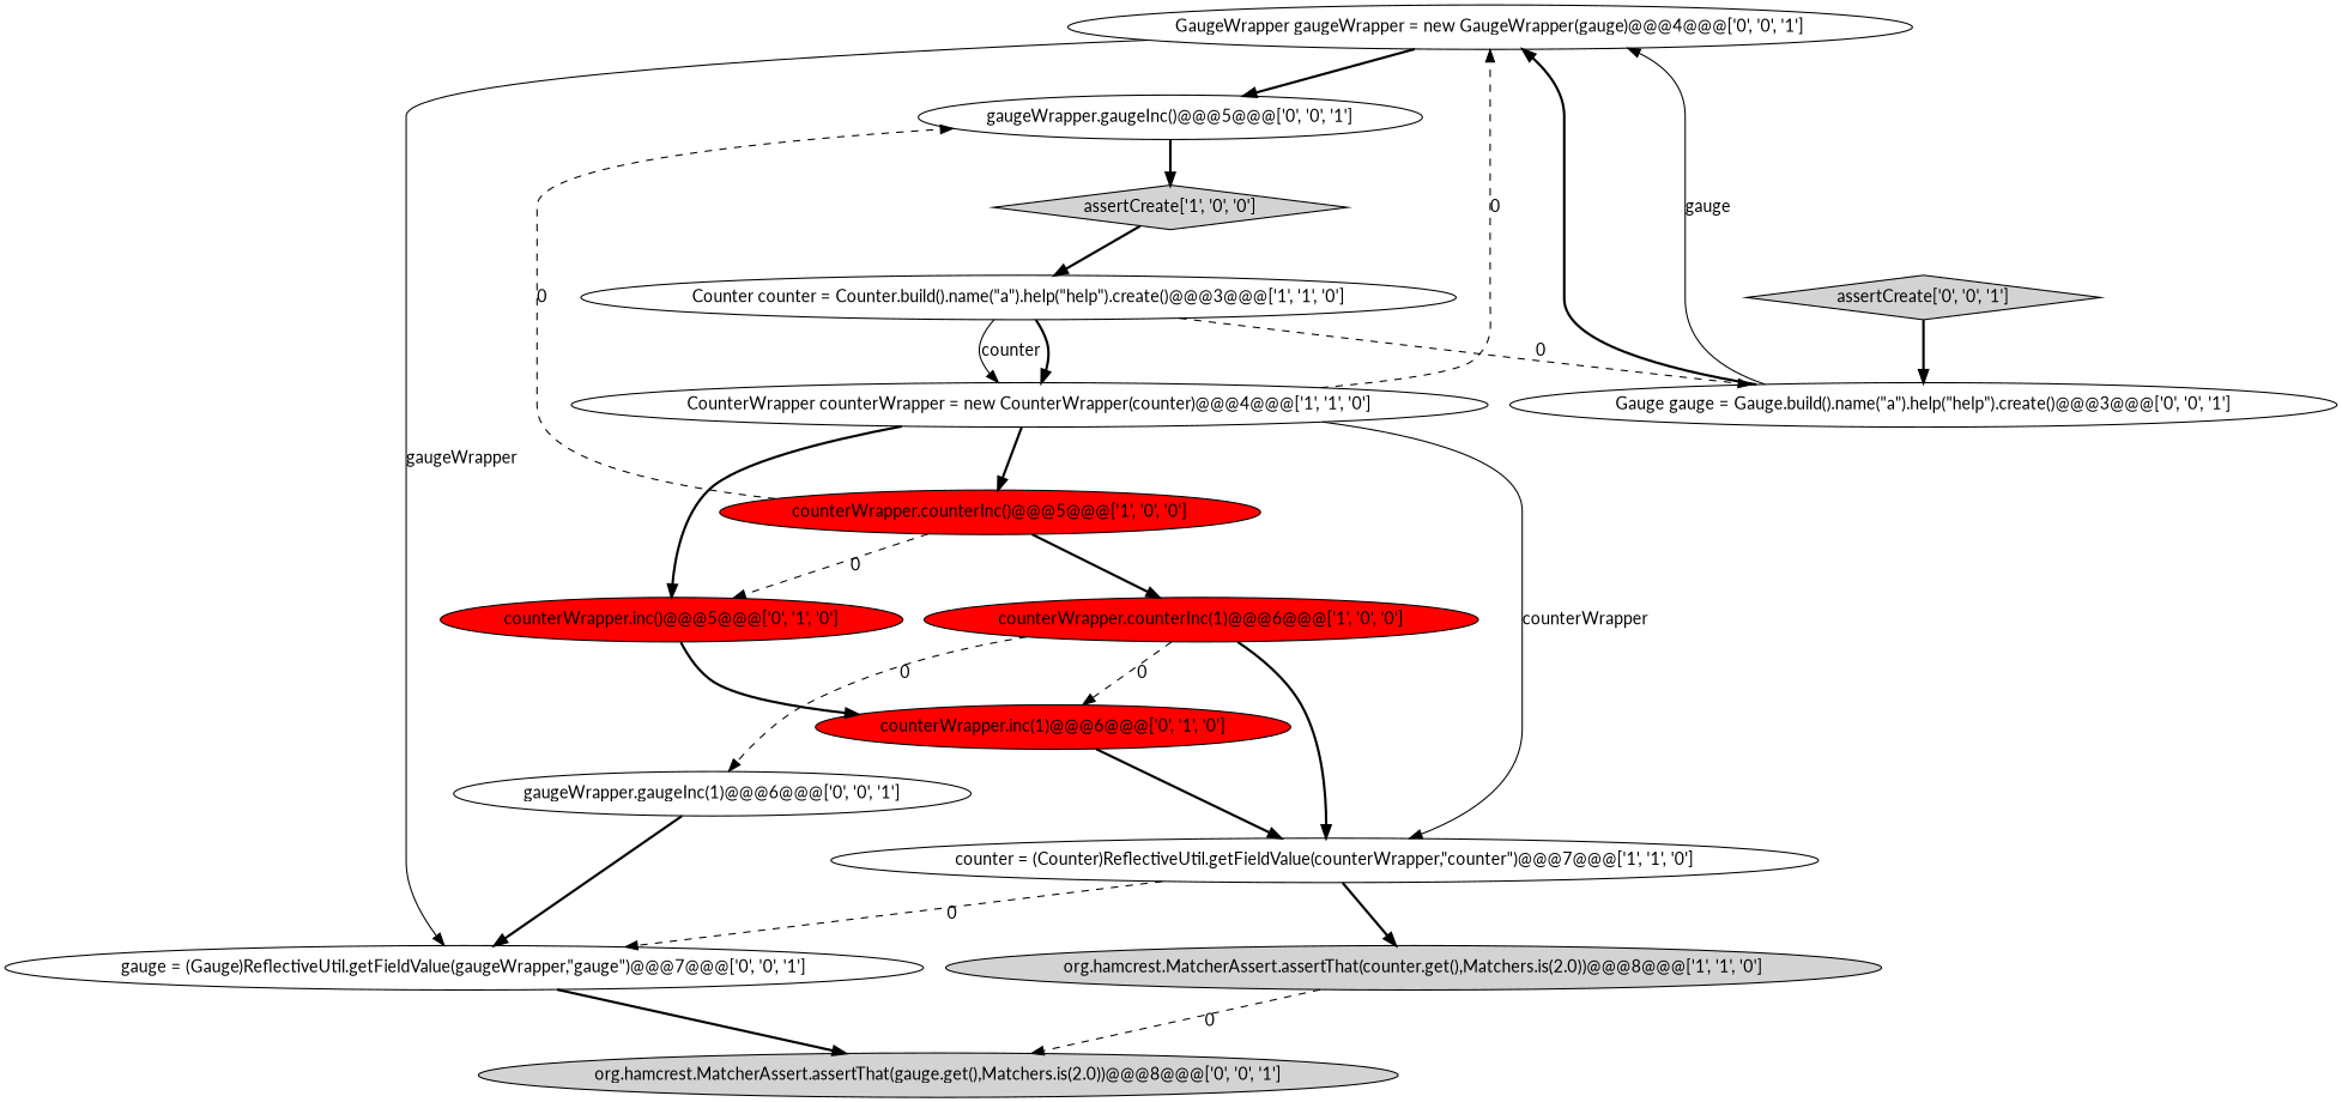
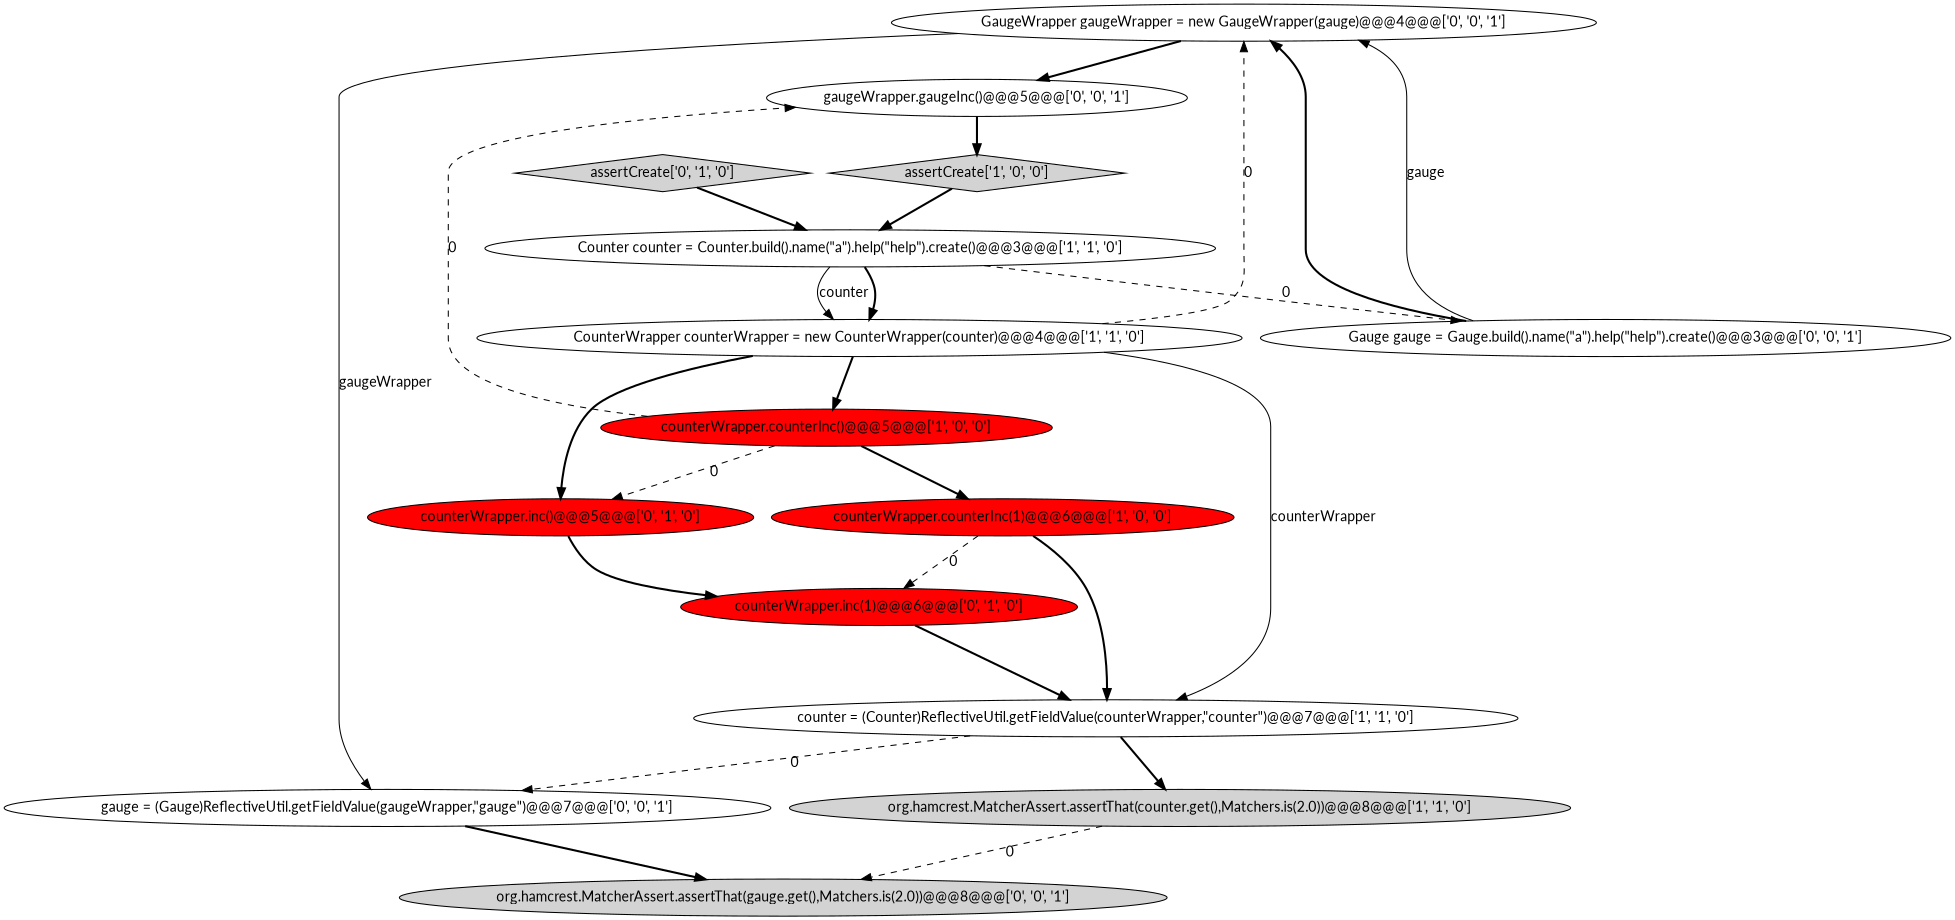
  digraph {
    fontname=Lato
    node [fillcolor=white fontname=Lato shape=ellipse style=filled]
    edge [fontname=Lato style=bold]
    n1 [fillcolor=lightgray label="org.hamcrest.MatcherAssert.assertThat(gauge.get(),Matchers.is(2.0))@@@8@@@['0', '0', '1']"]
    n2 [label="Gauge gauge = Gauge.build().name(\"a\").help(\"help\").create()@@@3@@@['0', '0', '1']"]
    n3 [label="GaugeWrapper gaugeWrapper = new GaugeWrapper(gauge)@@@4@@@['0', '0', '1']"]
    n4 [label="gaugeWrapper.gaugeInc()@@@5@@@['0', '0', '1']"]
    n5 [label="gauge = (Gauge)ReflectiveUtil.getFieldValue(gaugeWrapper,\"gauge\")@@@7@@@['0', '0', '1']"]
    n6 [label="Counter counter = Counter.build().name(\"a\").help(\"help\").create()@@@3@@@['1', '1', '0']"]
    n7 [label="CounterWrapper counterWrapper = new CounterWrapper(counter)@@@4@@@['1', '1', '0']"]
    n8 [fillcolor=red label="counterWrapper.counterInc()@@@5@@@['1', '0', '0']"]
    n9 [fillcolor=red label="counterWrapper.inc()@@@5@@@['0', '1', '0']"]
    n10 [label="counter = (Counter)ReflectiveUtil.getFieldValue(counterWrapper,\"counter\")@@@7@@@['1', '1', '0']"]
    n11 [fillcolor=lightgray label="assertCreate['1', '0', '0']" shape=diamond]
-   n13 [label="gaugeWrapper.gaugeInc(1)@@@6@@@['0', '0', '1']"]
+   n12 [fillcolor=lightgray label="assertCreate['0', '1', '0']" shape=diamond]
    n14 [fillcolor=red label="counterWrapper.counterInc(1)@@@6@@@['1', '0', '0']"]
    n15 [fillcolor=red label="counterWrapper.inc(1)@@@6@@@['0', '1', '0']"]
    n16 [fillcolor=lightgray label="org.hamcrest.MatcherAssert.assertThat(counter.get(),Matchers.is(2.0))@@@8@@@['1', '1', '0']"]
-   n17 [fillcolor=lightgray label="assertCreate['0', '0', '1']" shape=diamond]
    n2 -> n3
    n2 -> n3 [label=gauge style=solid]
    n3 -> n4
    n3 -> n5 [label=gaugeWrapper style=solid]
    n4 -> n11
    n5 -> n1
    n6 -> n2 [label=0 style=dashed]
    n6 -> n7
    n6 -> n7 [label=counter style=solid]
    n7 -> n3 [label=0 style=dashed]
    n7 -> n8
    n7 -> n9
    n7 -> n10 [label=counterWrapper style=solid]
    n8 -> n4 [label=0 style=dashed]
    n8 -> n9 [label=0 style=dashed]
    n8 -> n14
    n9 -> n15
    n10 -> n5 [label=0 style=dashed]
    n10 -> n16
    n11 -> n6
-   n13 -> n5
+   n12 -> n6
    n14 -> n10
-   n14 -> n13 [label=0 style=dashed]
    n14 -> n15 [label=0 style=dashed]
    n15 -> n10
    n16 -> n1 [label=0 style=dashed]
-   n17 -> n2
  }
